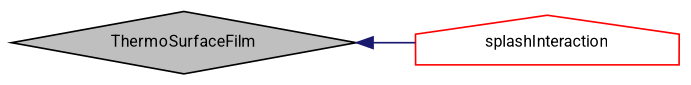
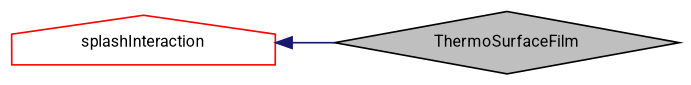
  digraph {
    rankdir=LR
    fontname=Roboto
    node [fontname=Roboto fontsize=10]
    n1 [color=black fillcolor=grey75 fontcolor=black height=0.2 label=ThermoSurfaceFilm shape=diamond style=filled width=0.4]
    n2 [color=red height=0.2 label=splashInteraction shape=house width=0.4]
-   n1 -> n2 [color=midnightblue dir=back fontname=Roboto fontsize=10 labelfontname=FreeSans labelfontsize=10 style=solid]
+   n2 -> n1 [color=midnightblue dir=back fontname=Roboto fontsize=10 labelfontname=FreeSans labelfontsize=10 style=solid]
  }
